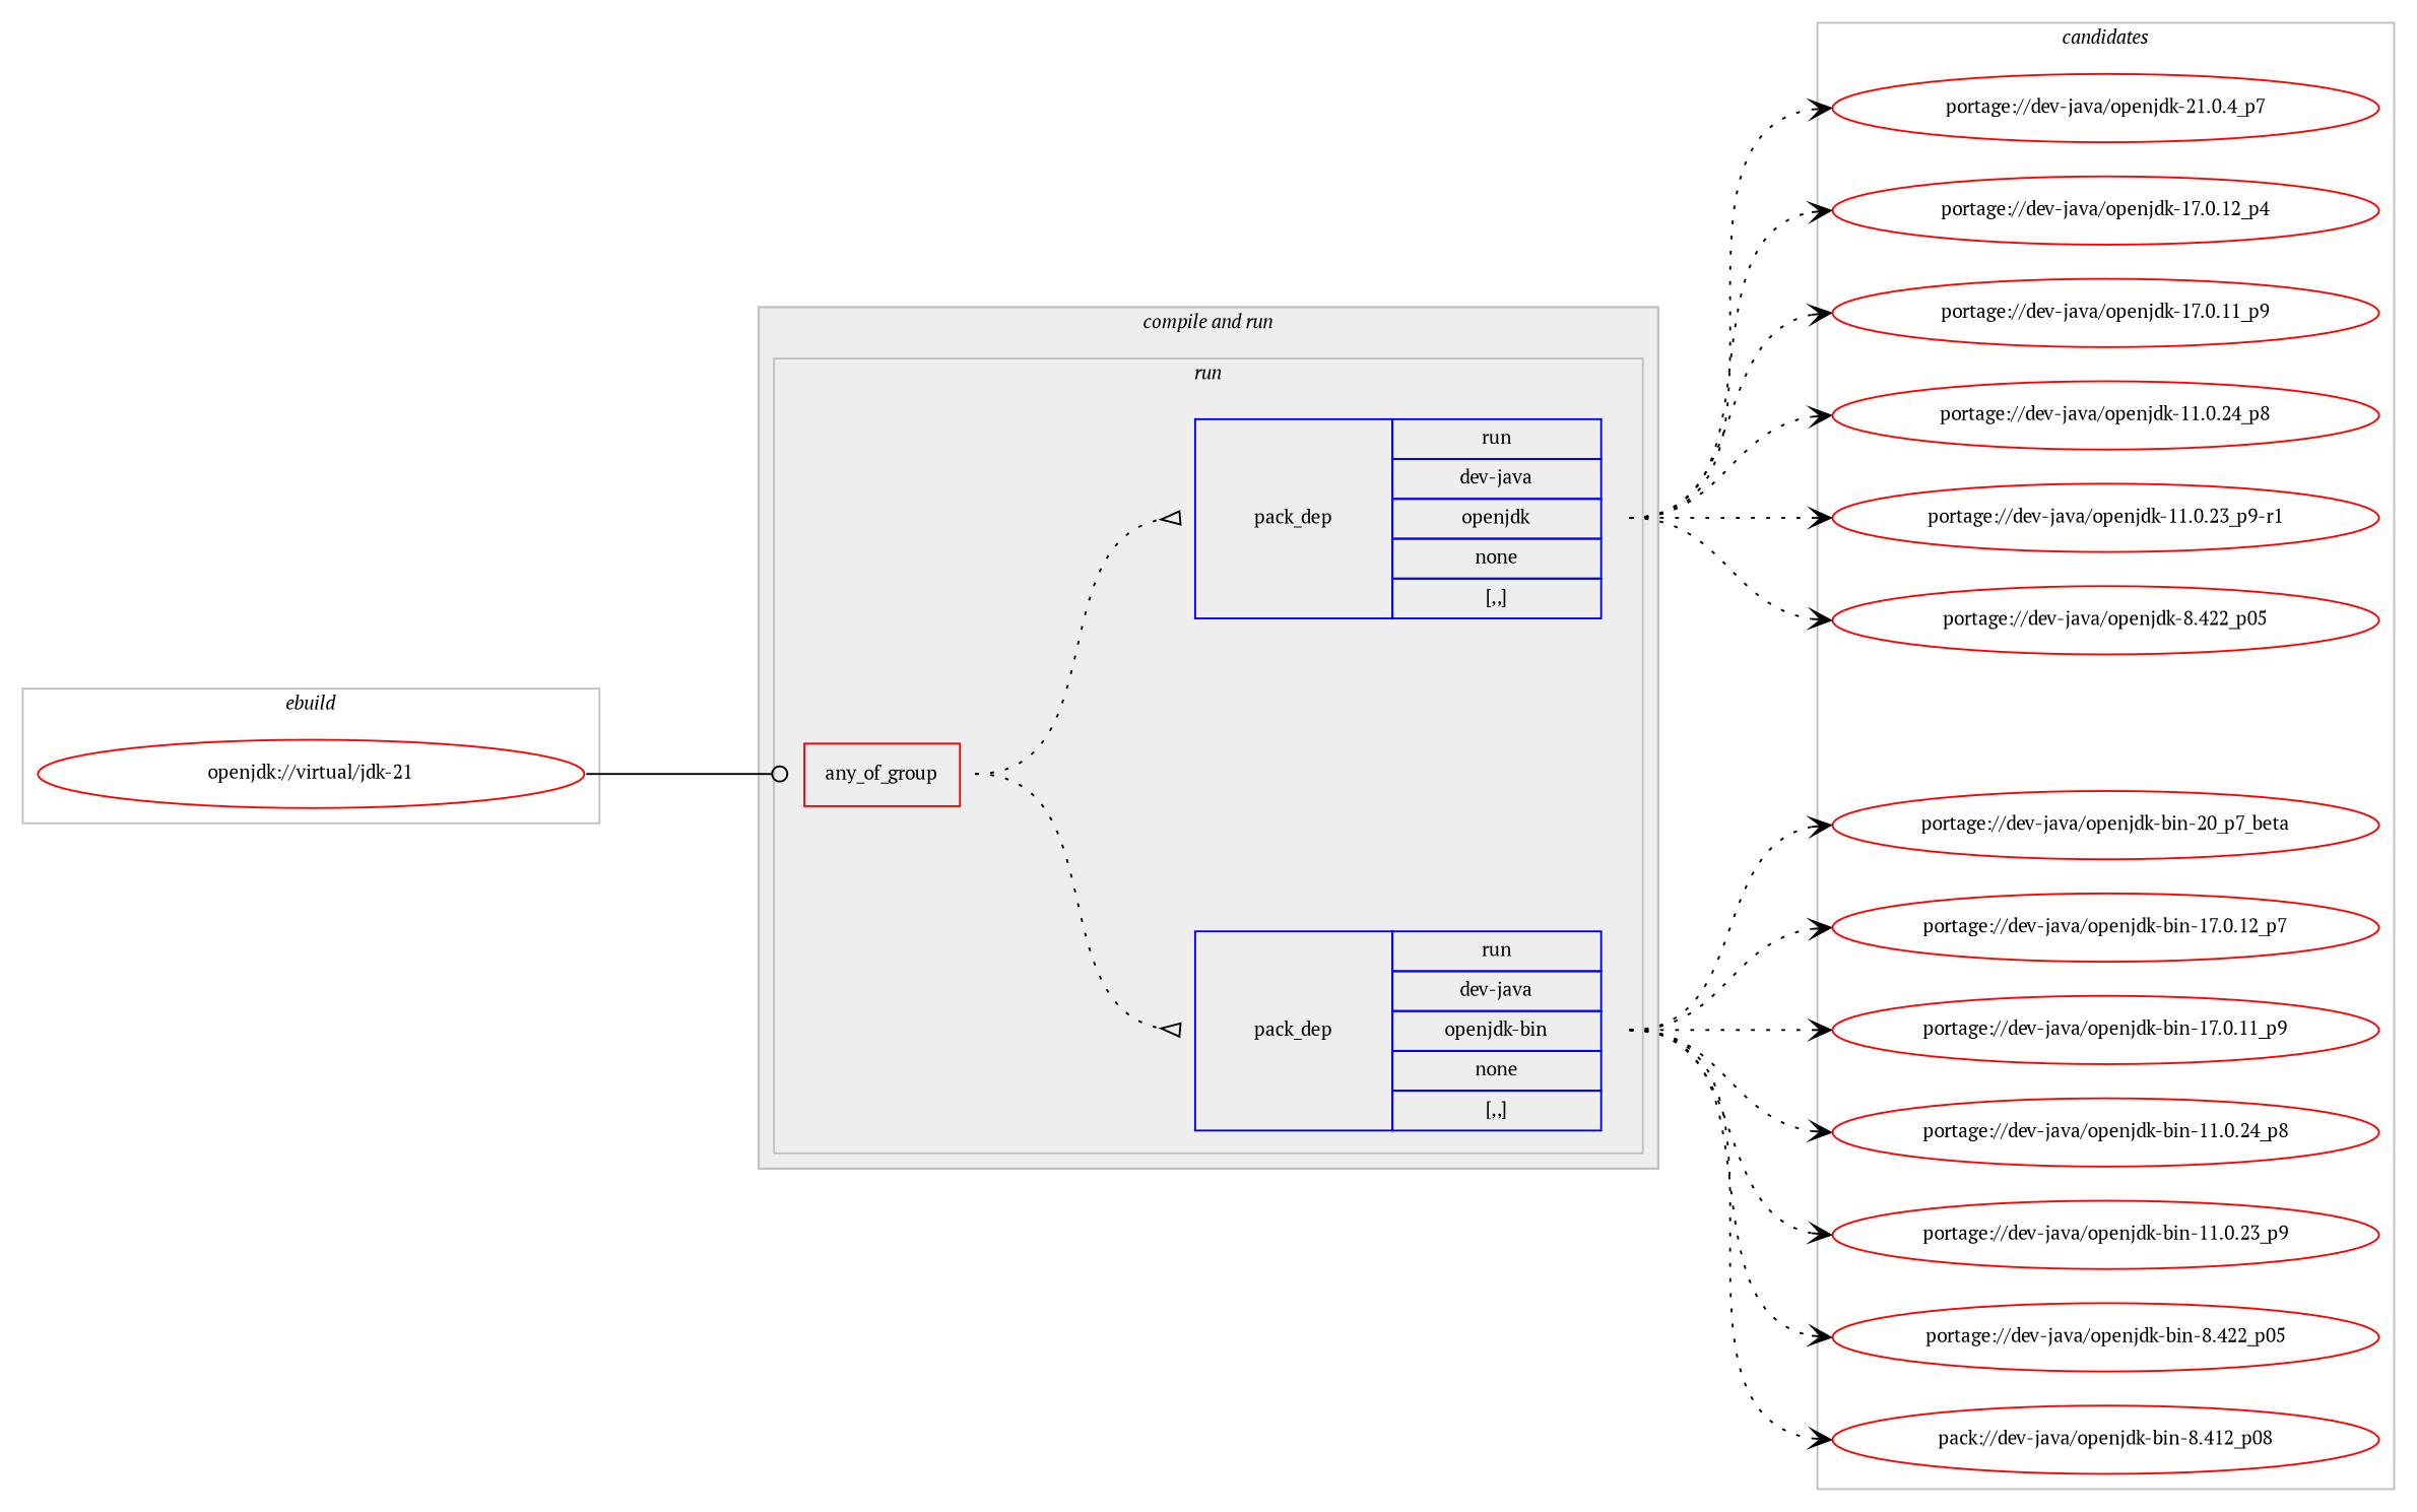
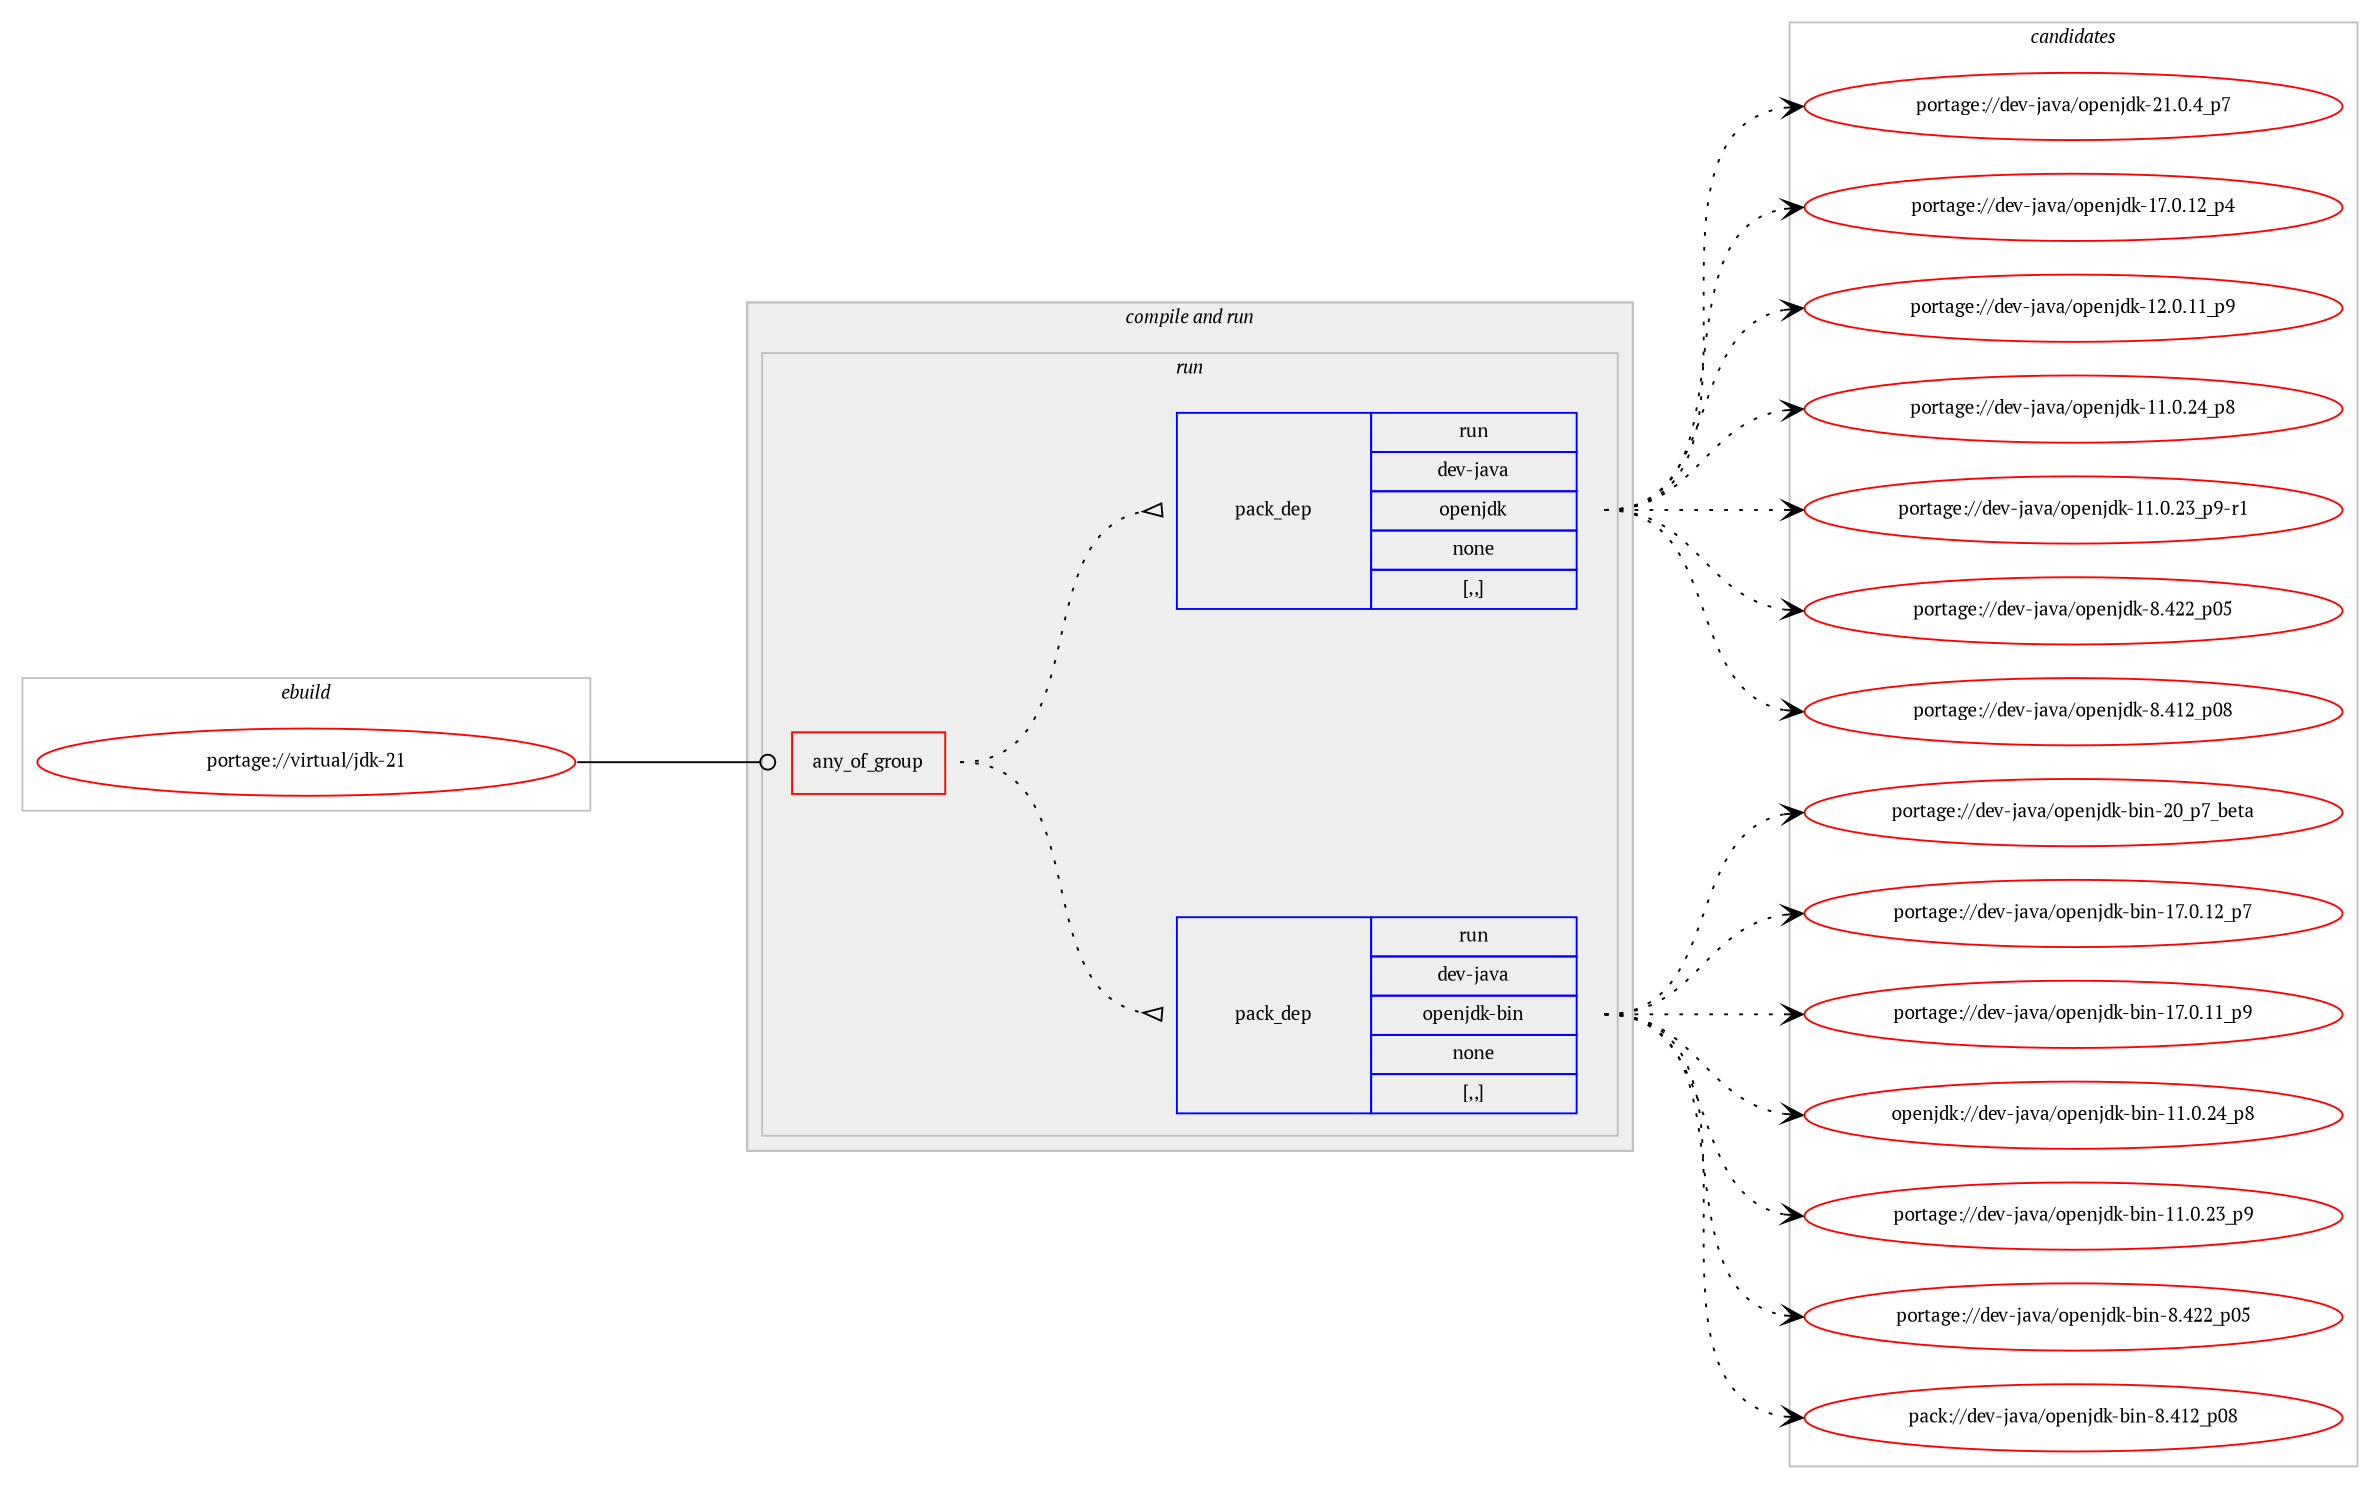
  digraph {
    compound=true
    concentrate=true
    fontname="PT Serif"
    fontsize=10
    newrank=true
    rankdir=LR
    ranksep=1.5
    node [color=red fontname="PT Serif" fontsize=10]
    edge [arrowhead=vee fontname="PT Serif" headport=w style=dotted tailport=e weight=100]
-   n1 [label="openjdk://virtual/jdk-21" width=4]
+   n1 [label="portage://virtual/jdk-21" width=4]
    n2 [color=blue label=<<TABLE BORDER="0" CELLBORDER="1" CELLSPACING="0" CELLPADDING="4" WIDTH="220"><TR><TD ROWSPAN="6" CELLPADDING="30">pack_dep</TD></TR><TR><TD WIDTH="110">run</TD></TR><TR><TD>dev-java</TD></TR><TR><TD>openjdk-bin</TD></TR><TR><TD>none</TD></TR><TR><TD>[,,]</TD></TR></TABLE>> shape=none]
    n3 [color=blue label=<<TABLE BORDER="0" CELLBORDER="1" CELLSPACING="0" CELLPADDING="4" WIDTH="220"><TR><TD ROWSPAN="6" CELLPADDING="30">pack_dep</TD></TR><TR><TD WIDTH="110">run</TD></TR><TR><TD>dev-java</TD></TR><TR><TD>openjdk</TD></TR><TR><TD>none</TD></TR><TR><TD>[,,]</TD></TR></TABLE>> shape=none]
    n4 [label=<<TABLE BORDER="0" CELLBORDER="1" CELLSPACING="0" CELLPADDING="4"><TR><TD CELLPADDING="10">any_of_group</TD></TR></TABLE>> shape=none]
    n5 [label="portage://dev-java/openjdk-bin-20_p7_beta" width=4]
    n6 [label="portage://dev-java/openjdk-bin-17.0.12_p7" width=4]
    n7 [label="portage://dev-java/openjdk-bin-17.0.11_p9" width=4]
-   n8 [label="portage://dev-java/openjdk-bin-11.0.24_p8" width=4]
+   n8 [label="openjdk://dev-java/openjdk-bin-11.0.24_p8" width=4]
    n9 [label="portage://dev-java/openjdk-bin-11.0.23_p9" width=4]
    n10 [label="portage://dev-java/openjdk-bin-8.422_p05" width=4]
    n11 [label="pack://dev-java/openjdk-bin-8.412_p08" width=4]
    n12 [label="portage://dev-java/openjdk-21.0.4_p7" width=4]
    n13 [label="portage://dev-java/openjdk-17.0.12_p4" width=4]
-   n14 [label="portage://dev-java/openjdk-17.0.11_p9" width=4]
+   n14 [label="portage://dev-java/openjdk-12.0.11_p9" width=4]
    n15 [label="portage://dev-java/openjdk-11.0.24_p8" width=4]
    n16 [label="portage://dev-java/openjdk-11.0.23_p9-r1" width=4]
    n17 [label="portage://dev-java/openjdk-8.422_p05" width=4]
+   n18 [label="portage://dev-java/openjdk-8.412_p08" width=4]
    subgraph cluster_1 {
      color=gray
      label=<<i>ebuild</i>>
      n1
    }
    subgraph cluster_2 {
      color=gray
      label=<<i>dependencies</i>>
      subgraph cluster_3 {
        color=gray
        fillcolor="#eeeeee"
        label=<<i>compile</i>>
        style=filled
      }
      subgraph cluster_4 {
        color=gray
        fillcolor="#eeeeee"
        label=<<i>compile and run</i>>
        style=filled
      }
      subgraph cluster_5 {
        color=gray
        fillcolor="#eeeeee"
        label=<<i>run</i>>
        style=filled
        subgraph sub_6 {
          color=gray
          fillcolor="#eeeeee"
          label=<<i>run</i>>
          style=filled
          n4
          subgraph sub_7 {
            color=gray
            fillcolor="#eeeeee"
            label=<<i>run</i>>
            style=filled
            n2
          }
          subgraph sub_8 {
            color=gray
            fillcolor="#eeeeee"
            label=<<i>run</i>>
            style=filled
            n3
          }
        }
      }
    }
    subgraph cluster_9 {
      color=gray
      label=<<i>candidates</i>>
      rank=same
      subgraph sub_10 {
        color=black
        label=<<i>candidates</i>>
        nodesep=1
        rank=same
        n5
        n6
        n7
        n8
        n9
        n10
        n11
      }
      subgraph sub_11 {
        color=black
        label=<<i>candidates</i>>
        nodesep=1
        rank=same
        n12
        n13
        n14
        n15
        n16
        n17
+       n18
      }
    }
    n1 -> n4 [arrowhead=odot style=solid weight=20]
    n2 -> n5
    n2 -> n6
    n2 -> n7
    n2 -> n8
    n2 -> n9
    n2 -> n10
    n2 -> n11
    n3 -> n12
    n3 -> n13
    n3 -> n14
    n3 -> n15
    n3 -> n16
    n3 -> n17
+   n3 -> n18
    n4 -> n2 [arrowhead=oinv weight=20]
    n4 -> n3 [arrowhead=oinv weight=20]
  }
